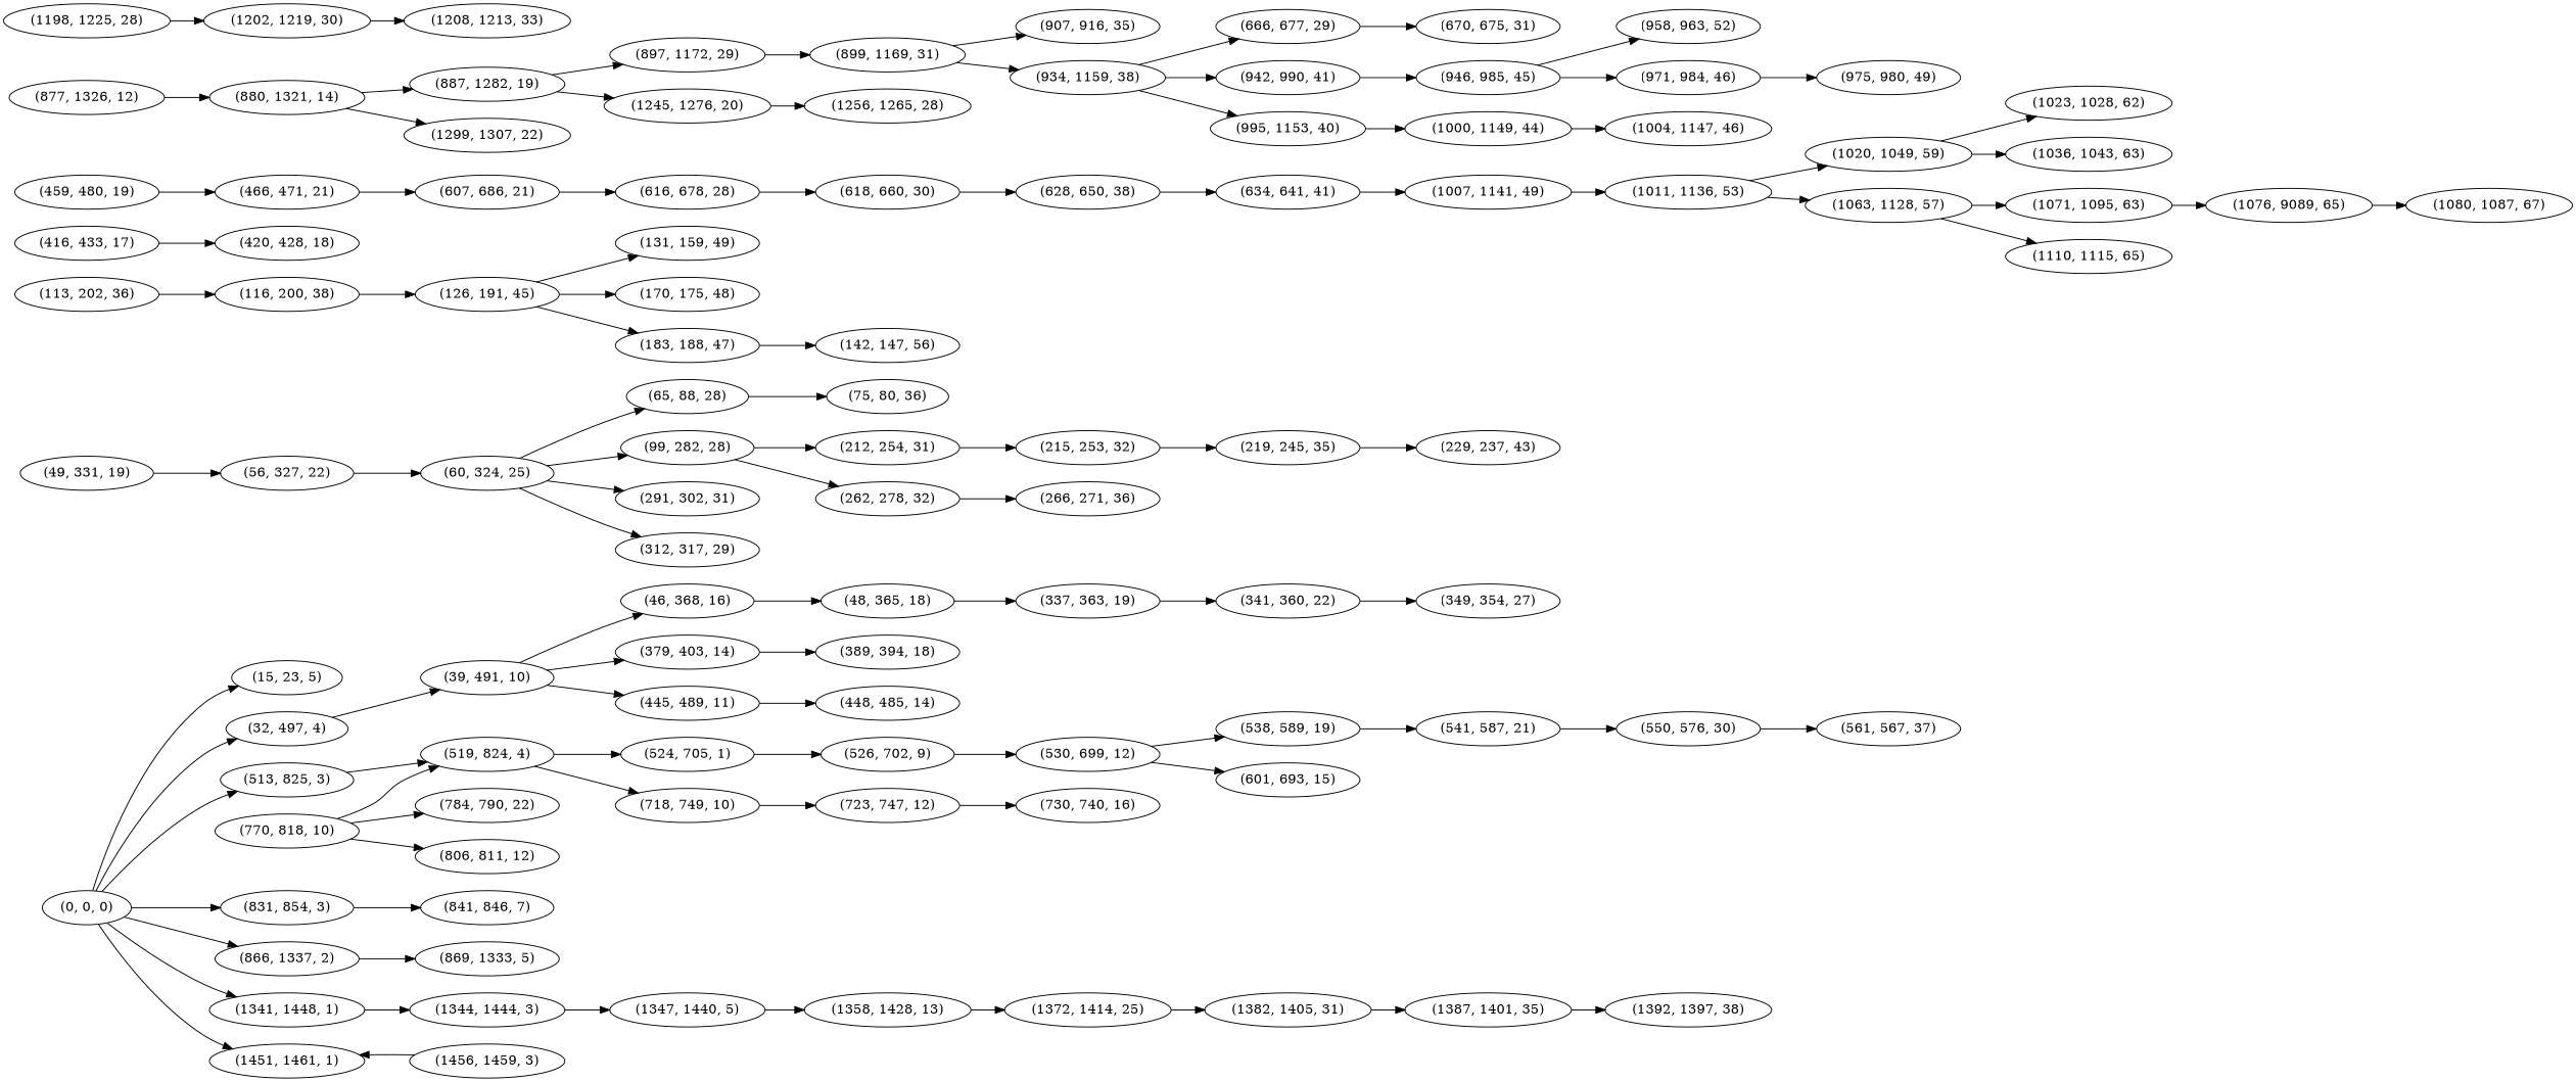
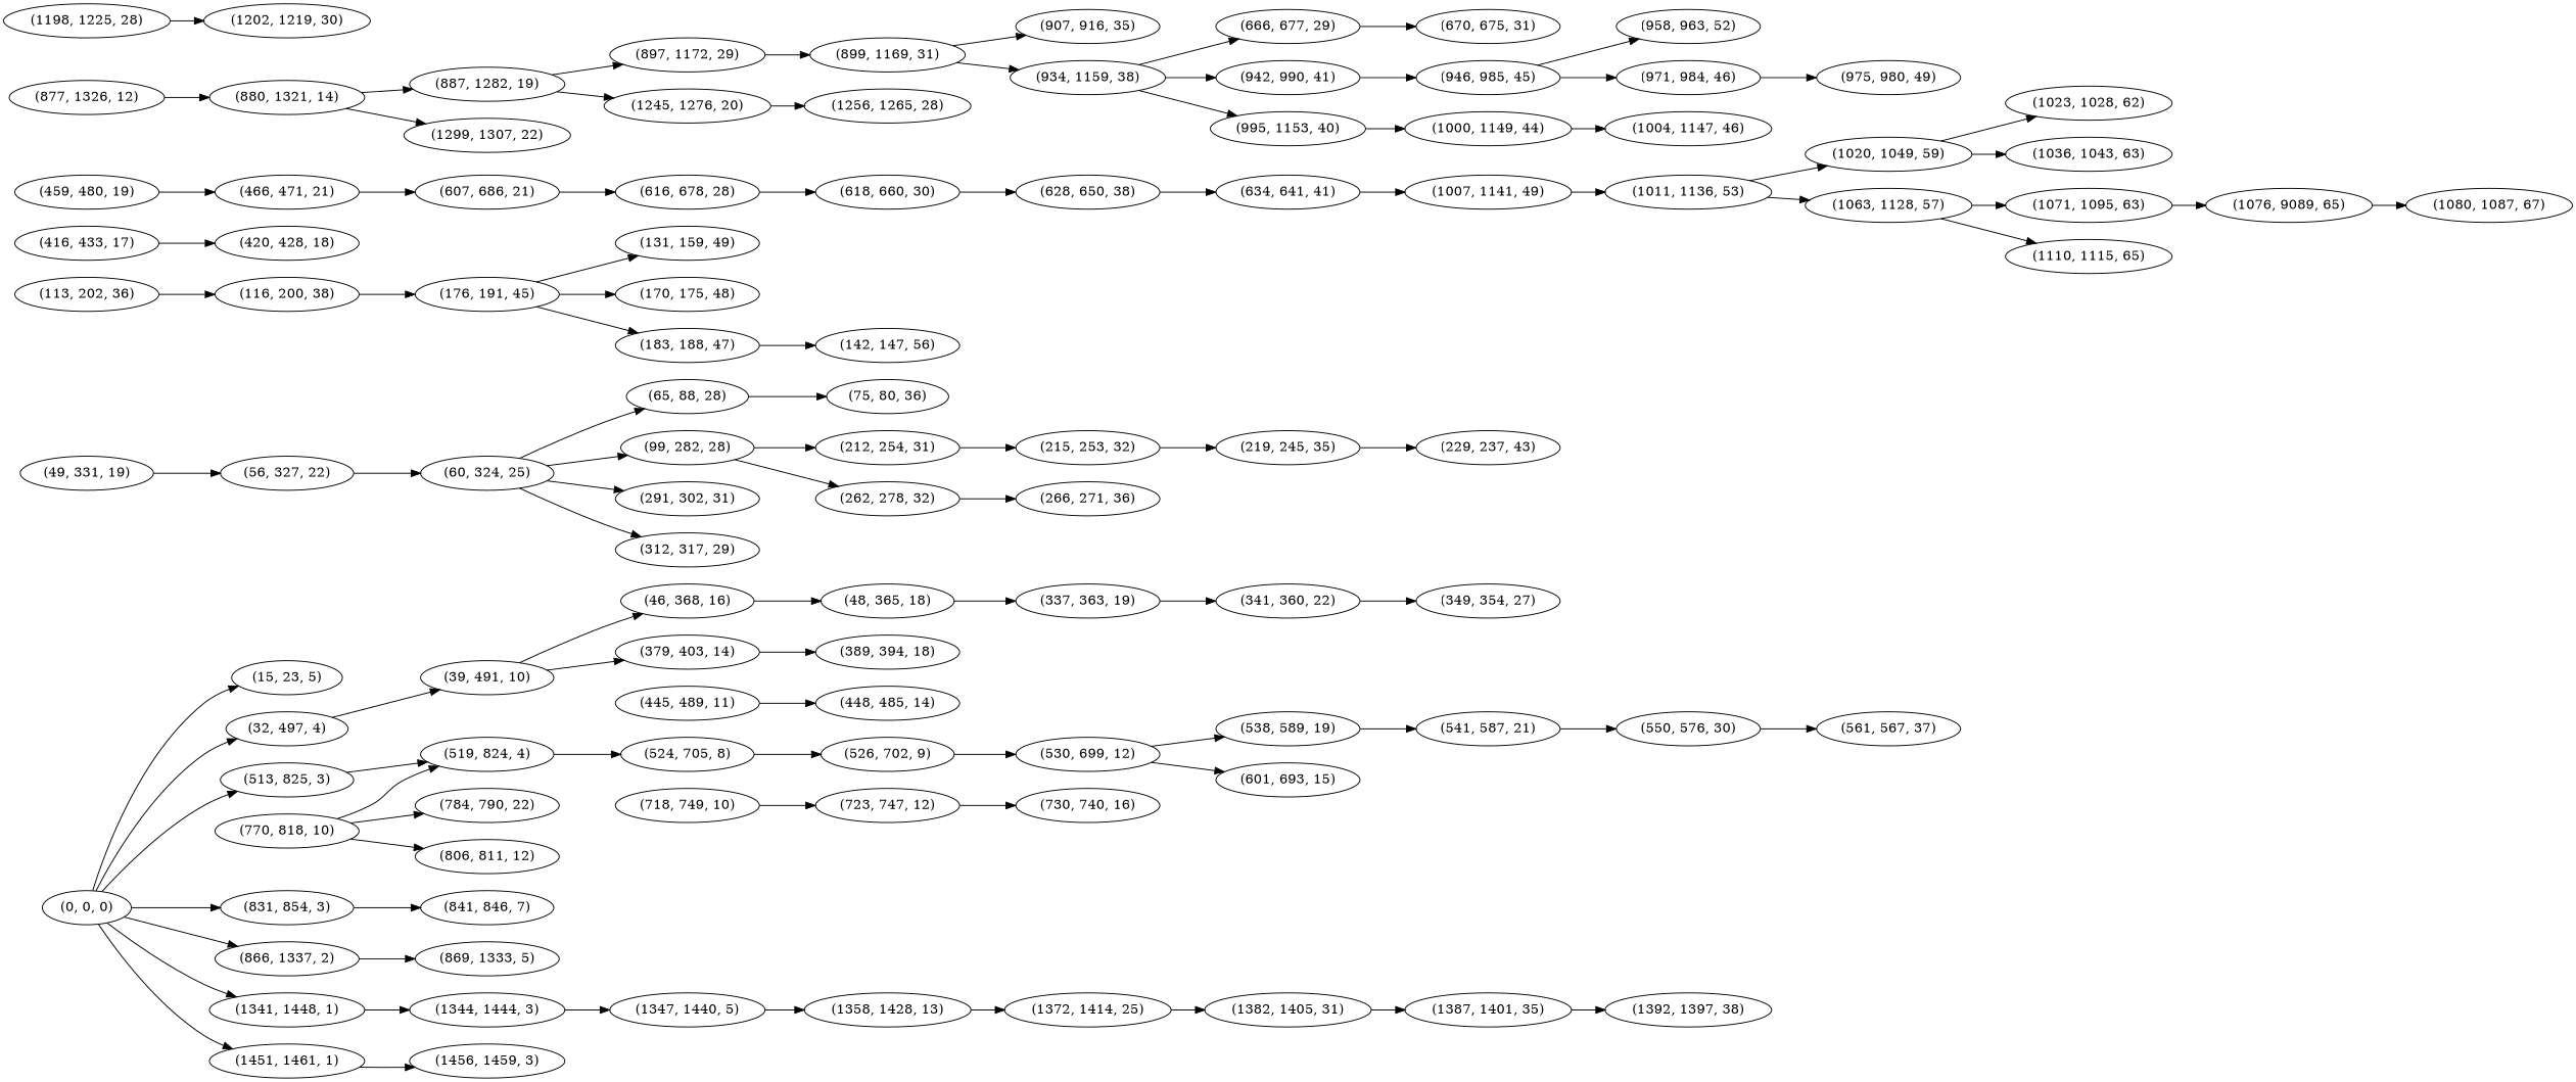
  digraph {
    rankdir=LR
    "(0, 0, 0)"
    "(15, 23, 5)"
    "(32, 497, 4)"
    "(513, 825, 3)"
    "(831, 854, 3)"
    "(866, 1337, 2)"
    "(1341, 1448, 1)"
    "(1451, 1461, 1)"
    "(39, 491, 10)"
    "(519, 824, 4)"
    "(841, 846, 7)"
    "(869, 1333, 5)"
    "(1344, 1444, 3)"
    "(1456, 1459, 3)"
    "(46, 368, 16)"
    "(379, 403, 14)"
    "(445, 489, 11)"
    "(48, 365, 18)"
    "(389, 394, 18)"
    "(448, 485, 14)"
    "(337, 363, 19)"
    "(49, 331, 19)"
    "(56, 327, 22)"
    "(341, 360, 22)"
    "(60, 324, 25)"
    "(65, 88, 28)"
    "(99, 282, 28)"
    "(291, 302, 31)"
    "(312, 317, 29)"
    "(75, 80, 36)"
    "(212, 254, 31)"
    "(262, 278, 32)"
    "(113, 202, 36)"
    "(116, 200, 38)"
    "(215, 253, 32)"
    "(266, 271, 36)"
-   "(126, 191, 45)"
+   "(126, 191, 45)" [label="(176, 191, 45)"]
    "(131, 159, 49)"
    "(170, 175, 48)"
    "(183, 188, 47)"
    "(142, 147, 56)"
    "(219, 245, 35)"
    "(229, 237, 43)"
    "(349, 354, 27)"
    "(416, 433, 17)"
    "(420, 428, 18)"
    "(459, 480, 19)"
    "(466, 471, 21)"
    "(607, 686, 21)"
-   "(524, 705, 8)" [label="(524, 705, 1)"]
+   "(524, 705, 8)"
    "(718, 749, 10)"
    "(526, 702, 9)"
    "(723, 747, 12)"
    "(770, 818, 10)"
    "(784, 790, 22)"
    "(806, 811, 12)"
    "(530, 699, 12)"
    "(538, 589, 19)"
    "(601, 693, 15)"
    "(541, 587, 21)"
    "(550, 576, 30)"
    "(561, 567, 37)"
    "(616, 678, 28)"
    "(618, 660, 30)"
    "(628, 650, 38)"
    "(666, 677, 29)"
    "(670, 675, 31)"
    "(634, 641, 41)"
    "(1007, 1141, 49)"
    "(730, 740, 16)"
    "(877, 1326, 12)"
    "(880, 1321, 14)"
    "(887, 1282, 19)"
    "(1299, 1307, 22)"
    "(897, 1172, 29)"
    "(1245, 1276, 20)"
    "(899, 1169, 31)"
    "(1256, 1265, 28)"
    "(907, 916, 35)"
    "(934, 1159, 38)"
    "(942, 990, 41)"
    "(995, 1153, 40)"
    "(946, 985, 45)"
    "(1000, 1149, 44)"
    "(958, 963, 52)"
    "(971, 984, 46)"
    "(975, 980, 49)"
    "(1004, 1147, 46)"
    "(1011, 1136, 53)"
    "(1020, 1049, 59)"
    "(1063, 1128, 57)"
    "(1023, 1028, 62)"
    "(1036, 1043, 63)"
    "(1071, 1095, 63)"
    "(1110, 1115, 65)"
    n96 [label="(1076, 9089, 65)"]
    "(1080, 1087, 67)"
    "(1198, 1225, 28)"
    "(1202, 1219, 30)"
-   "(1208, 1213, 33)"
    "(1347, 1440, 5)"
    "(1358, 1428, 13)"
    "(1372, 1414, 25)"
    "(1382, 1405, 31)"
    "(1387, 1401, 35)"
    "(1392, 1397, 38)"
    "(0, 0, 0)" -> "(15, 23, 5)"
    "(0, 0, 0)" -> "(32, 497, 4)"
    "(0, 0, 0)" -> "(513, 825, 3)"
    "(0, 0, 0)" -> "(831, 854, 3)"
    "(0, 0, 0)" -> "(866, 1337, 2)"
    "(0, 0, 0)" -> "(1341, 1448, 1)"
    "(0, 0, 0)" -> "(1451, 1461, 1)"
    "(32, 497, 4)" -> "(39, 491, 10)"
    "(513, 825, 3)" -> "(519, 824, 4)"
    "(831, 854, 3)" -> "(841, 846, 7)"
    "(866, 1337, 2)" -> "(869, 1333, 5)"
    "(1341, 1448, 1)" -> "(1344, 1444, 3)"
-   "(1456, 1459, 3)" -> "(1451, 1461, 1)"
+   "(1451, 1461, 1)" -> "(1456, 1459, 3)"
    "(39, 491, 10)" -> "(46, 368, 16)"
    "(39, 491, 10)" -> "(379, 403, 14)"
-   "(39, 491, 10)" -> "(445, 489, 11)"
    "(519, 824, 4)" -> "(524, 705, 8)"
-   "(519, 824, 4)" -> "(718, 749, 10)"
    "(1344, 1444, 3)" -> "(1347, 1440, 5)"
    "(46, 368, 16)" -> "(48, 365, 18)"
    "(379, 403, 14)" -> "(389, 394, 18)"
    "(445, 489, 11)" -> "(448, 485, 14)"
    "(48, 365, 18)" -> "(337, 363, 19)"
    "(337, 363, 19)" -> "(341, 360, 22)"
    "(49, 331, 19)" -> "(56, 327, 22)"
    "(56, 327, 22)" -> "(60, 324, 25)"
    "(341, 360, 22)" -> "(349, 354, 27)"
    "(60, 324, 25)" -> "(65, 88, 28)"
    "(60, 324, 25)" -> "(99, 282, 28)"
    "(60, 324, 25)" -> "(291, 302, 31)"
    "(60, 324, 25)" -> "(312, 317, 29)"
    "(65, 88, 28)" -> "(75, 80, 36)"
    "(99, 282, 28)" -> "(212, 254, 31)"
    "(99, 282, 28)" -> "(262, 278, 32)"
    "(212, 254, 31)" -> "(215, 253, 32)"
    "(262, 278, 32)" -> "(266, 271, 36)"
    "(113, 202, 36)" -> "(116, 200, 38)"
    "(116, 200, 38)" -> "(126, 191, 45)"
    "(215, 253, 32)" -> "(219, 245, 35)"
    "(126, 191, 45)" -> "(131, 159, 49)"
    "(126, 191, 45)" -> "(170, 175, 48)"
    "(126, 191, 45)" -> "(183, 188, 47)"
    "(183, 188, 47)" -> "(142, 147, 56)"
    "(219, 245, 35)" -> "(229, 237, 43)"
    "(416, 433, 17)" -> "(420, 428, 18)"
    "(459, 480, 19)" -> "(466, 471, 21)"
    "(466, 471, 21)" -> "(607, 686, 21)"
    "(607, 686, 21)" -> "(616, 678, 28)"
    "(524, 705, 8)" -> "(526, 702, 9)"
    "(718, 749, 10)" -> "(723, 747, 12)"
    "(526, 702, 9)" -> "(530, 699, 12)"
    "(723, 747, 12)" -> "(730, 740, 16)"
    "(770, 818, 10)" -> "(519, 824, 4)"
    "(770, 818, 10)" -> "(784, 790, 22)"
    "(770, 818, 10)" -> "(806, 811, 12)"
    "(530, 699, 12)" -> "(538, 589, 19)"
    "(530, 699, 12)" -> "(601, 693, 15)"
    "(538, 589, 19)" -> "(541, 587, 21)"
    "(541, 587, 21)" -> "(550, 576, 30)"
    "(550, 576, 30)" -> "(561, 567, 37)"
    "(616, 678, 28)" -> "(618, 660, 30)"
    "(618, 660, 30)" -> "(628, 650, 38)"
    "(628, 650, 38)" -> "(634, 641, 41)"
    "(666, 677, 29)" -> "(670, 675, 31)"
    "(634, 641, 41)" -> "(1007, 1141, 49)"
    "(1007, 1141, 49)" -> "(1011, 1136, 53)"
    "(877, 1326, 12)" -> "(880, 1321, 14)"
    "(880, 1321, 14)" -> "(887, 1282, 19)"
    "(880, 1321, 14)" -> "(1299, 1307, 22)"
    "(887, 1282, 19)" -> "(897, 1172, 29)"
    "(887, 1282, 19)" -> "(1245, 1276, 20)"
    "(897, 1172, 29)" -> "(899, 1169, 31)"
    "(1245, 1276, 20)" -> "(1256, 1265, 28)"
    "(899, 1169, 31)" -> "(907, 916, 35)"
    "(899, 1169, 31)" -> "(934, 1159, 38)"
    "(934, 1159, 38)" -> "(666, 677, 29)"
    "(934, 1159, 38)" -> "(942, 990, 41)"
    "(934, 1159, 38)" -> "(995, 1153, 40)"
    "(942, 990, 41)" -> "(946, 985, 45)"
    "(995, 1153, 40)" -> "(1000, 1149, 44)"
    "(946, 985, 45)" -> "(958, 963, 52)"
    "(946, 985, 45)" -> "(971, 984, 46)"
    "(1000, 1149, 44)" -> "(1004, 1147, 46)"
    "(971, 984, 46)" -> "(975, 980, 49)"
    "(1011, 1136, 53)" -> "(1020, 1049, 59)"
    "(1011, 1136, 53)" -> "(1063, 1128, 57)"
    "(1020, 1049, 59)" -> "(1023, 1028, 62)"
    "(1020, 1049, 59)" -> "(1036, 1043, 63)"
    "(1063, 1128, 57)" -> "(1071, 1095, 63)"
    "(1063, 1128, 57)" -> "(1110, 1115, 65)"
    "(1071, 1095, 63)" -> n96
    n96 -> "(1080, 1087, 67)"
    "(1198, 1225, 28)" -> "(1202, 1219, 30)"
-   "(1202, 1219, 30)" -> "(1208, 1213, 33)"
    "(1347, 1440, 5)" -> "(1358, 1428, 13)"
    "(1358, 1428, 13)" -> "(1372, 1414, 25)"
    "(1372, 1414, 25)" -> "(1382, 1405, 31)"
    "(1382, 1405, 31)" -> "(1387, 1401, 35)"
    "(1387, 1401, 35)" -> "(1392, 1397, 38)"
  }
